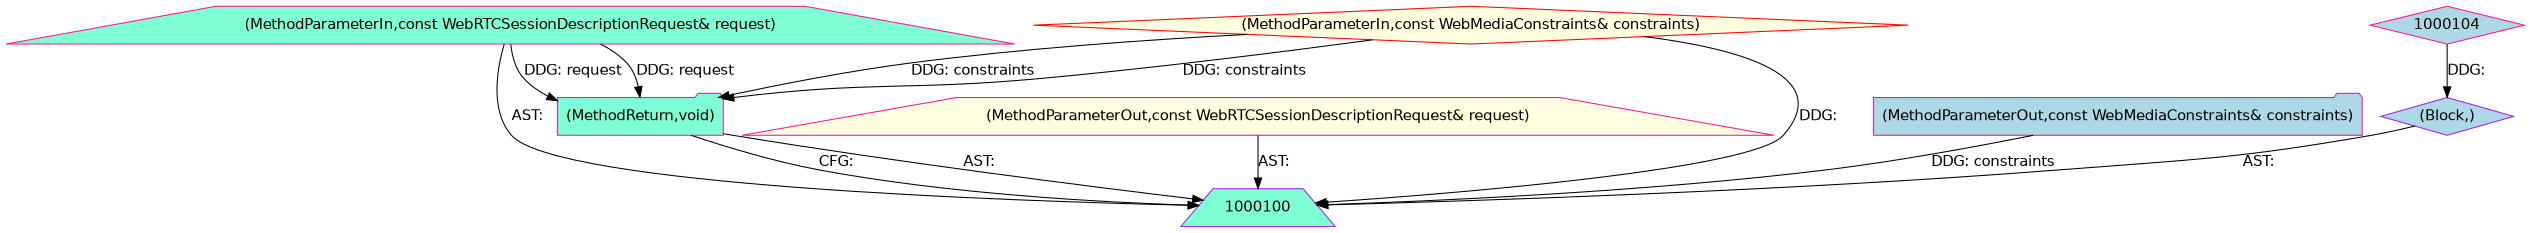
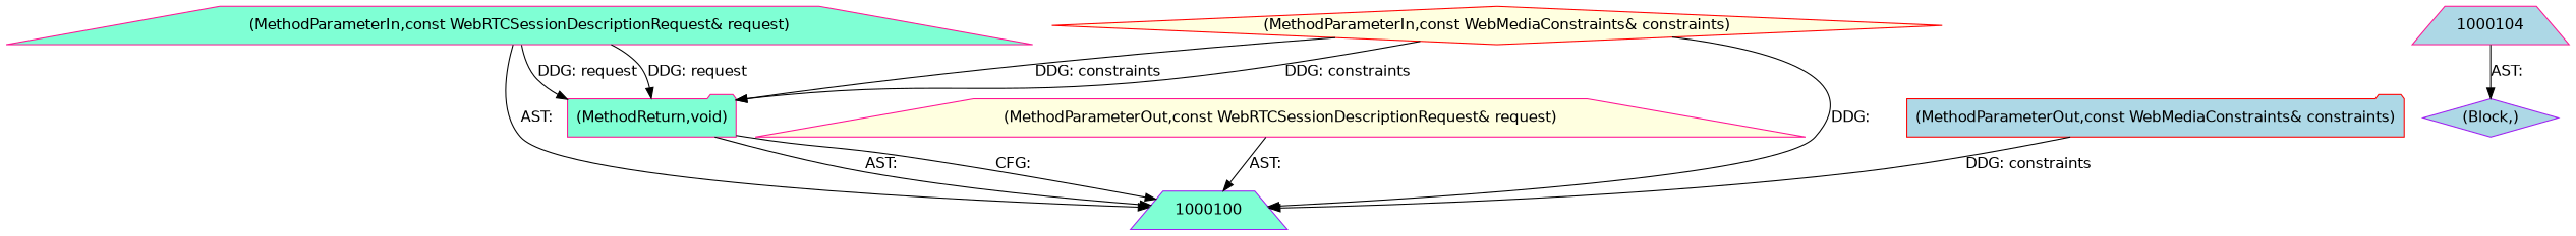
  digraph {
    fontname="DejaVu Sans"
    node [color=deeppink fillcolor=aquamarine fontname="DejaVu Sans" shape=trapezium style=filled]
    edge [fontname="DejaVu Sans"]
    n1 [label="(MethodReturn,void)" shape=folder]
    1000100 [color=purple]
    n3 [label="(MethodParameterIn,const WebRTCSessionDescriptionRequest& request)"]
    n4 [fillcolor=lightyellow label="(MethodParameterOut,const WebRTCSessionDescriptionRequest& request)"]
    n5 [color=red fillcolor=lightyellow label="(MethodParameterIn,const WebMediaConstraints& constraints)" shape=diamond]
-   n6 [fillcolor=lightblue label="(MethodParameterOut,const WebMediaConstraints& constraints)" shape=folder]
+   n6 [color=red fillcolor=lightblue label="(MethodParameterOut,const WebMediaConstraints& constraints)" shape=folder]
    n7 [color=purple fillcolor=lightblue label="(Block,)" shape=diamond]
-   1000104 [fillcolor=lightblue shape=diamond]
+   1000104 [fillcolor=lightblue]
    n1 -> 1000100 [label="AST: "]
    n1 -> 1000100 [label="CFG: "]
    n3 -> n1 [label="DDG: request"]
    n3 -> n1 [label="DDG: request"]
    n3 -> 1000100 [label="AST: "]
    n4 -> 1000100 [label="AST: "]
    n5 -> n1 [label="DDG: constraints"]
    n5 -> n1 [label="DDG: constraints"]
    n5 -> 1000100 [label="DDG: "]
    n6 -> 1000100 [label="DDG: constraints"]
-   n7 -> 1000100 [label="AST: "]
-   1000104 -> n7 [label="DDG: "]
+   1000104 -> n7 [label="AST: "]
  }
